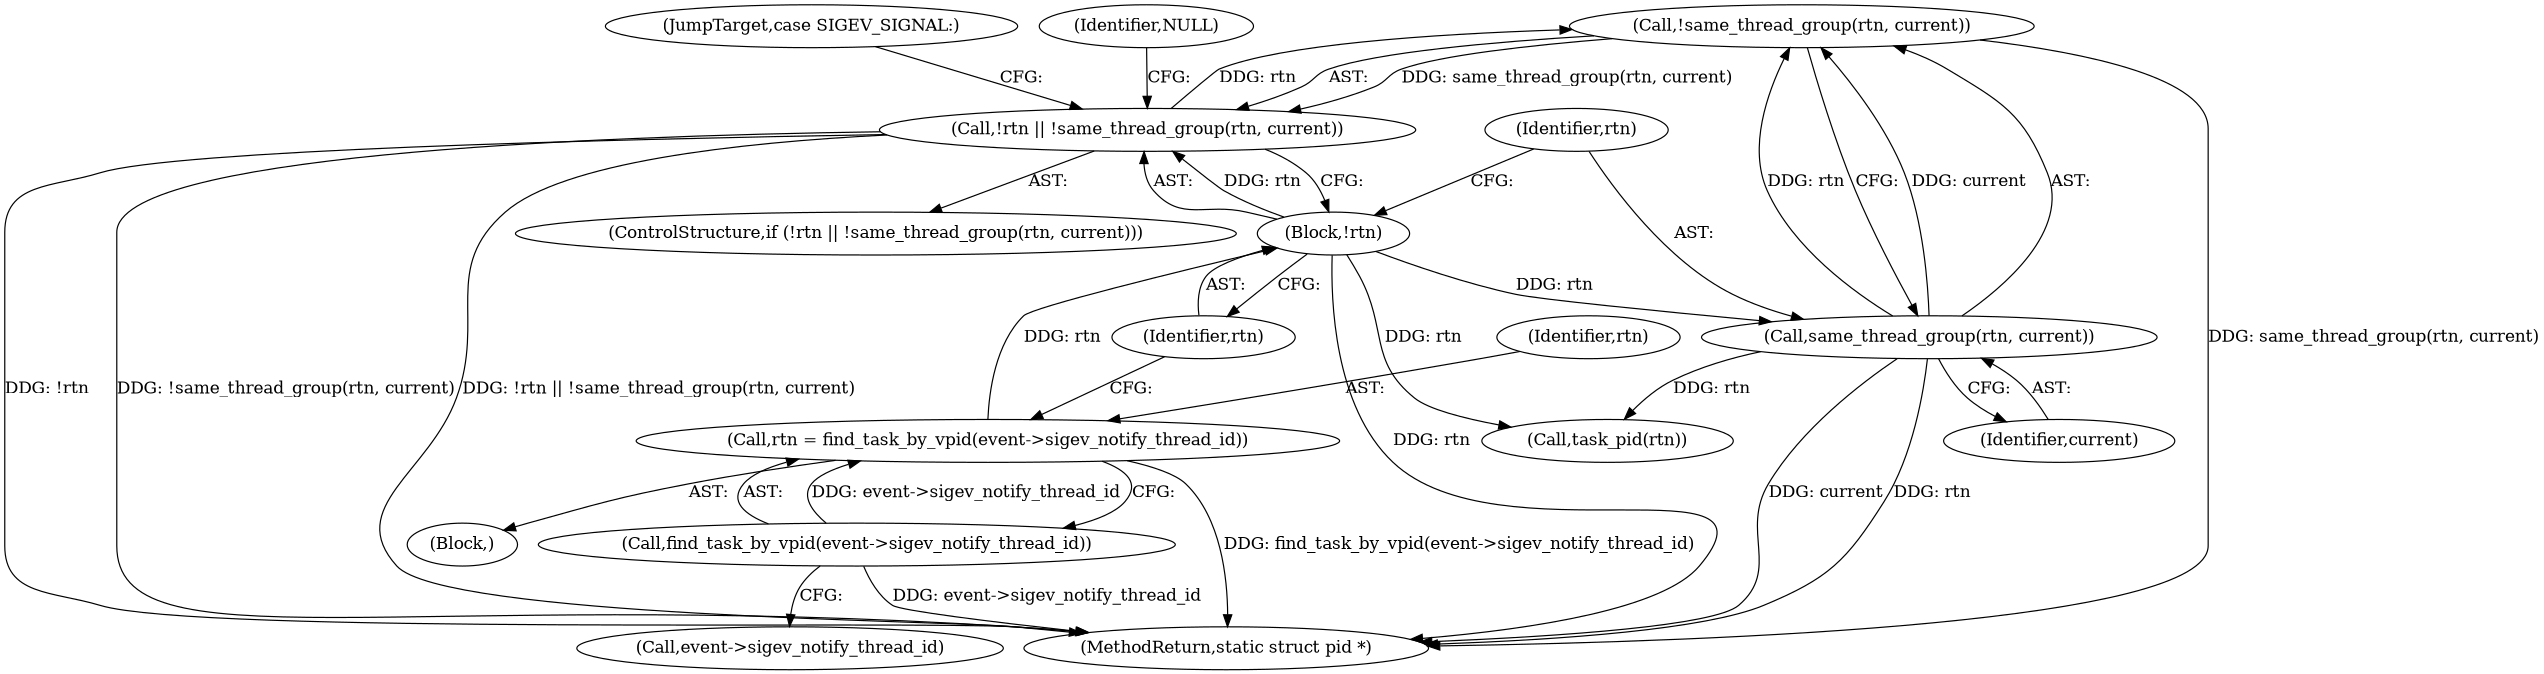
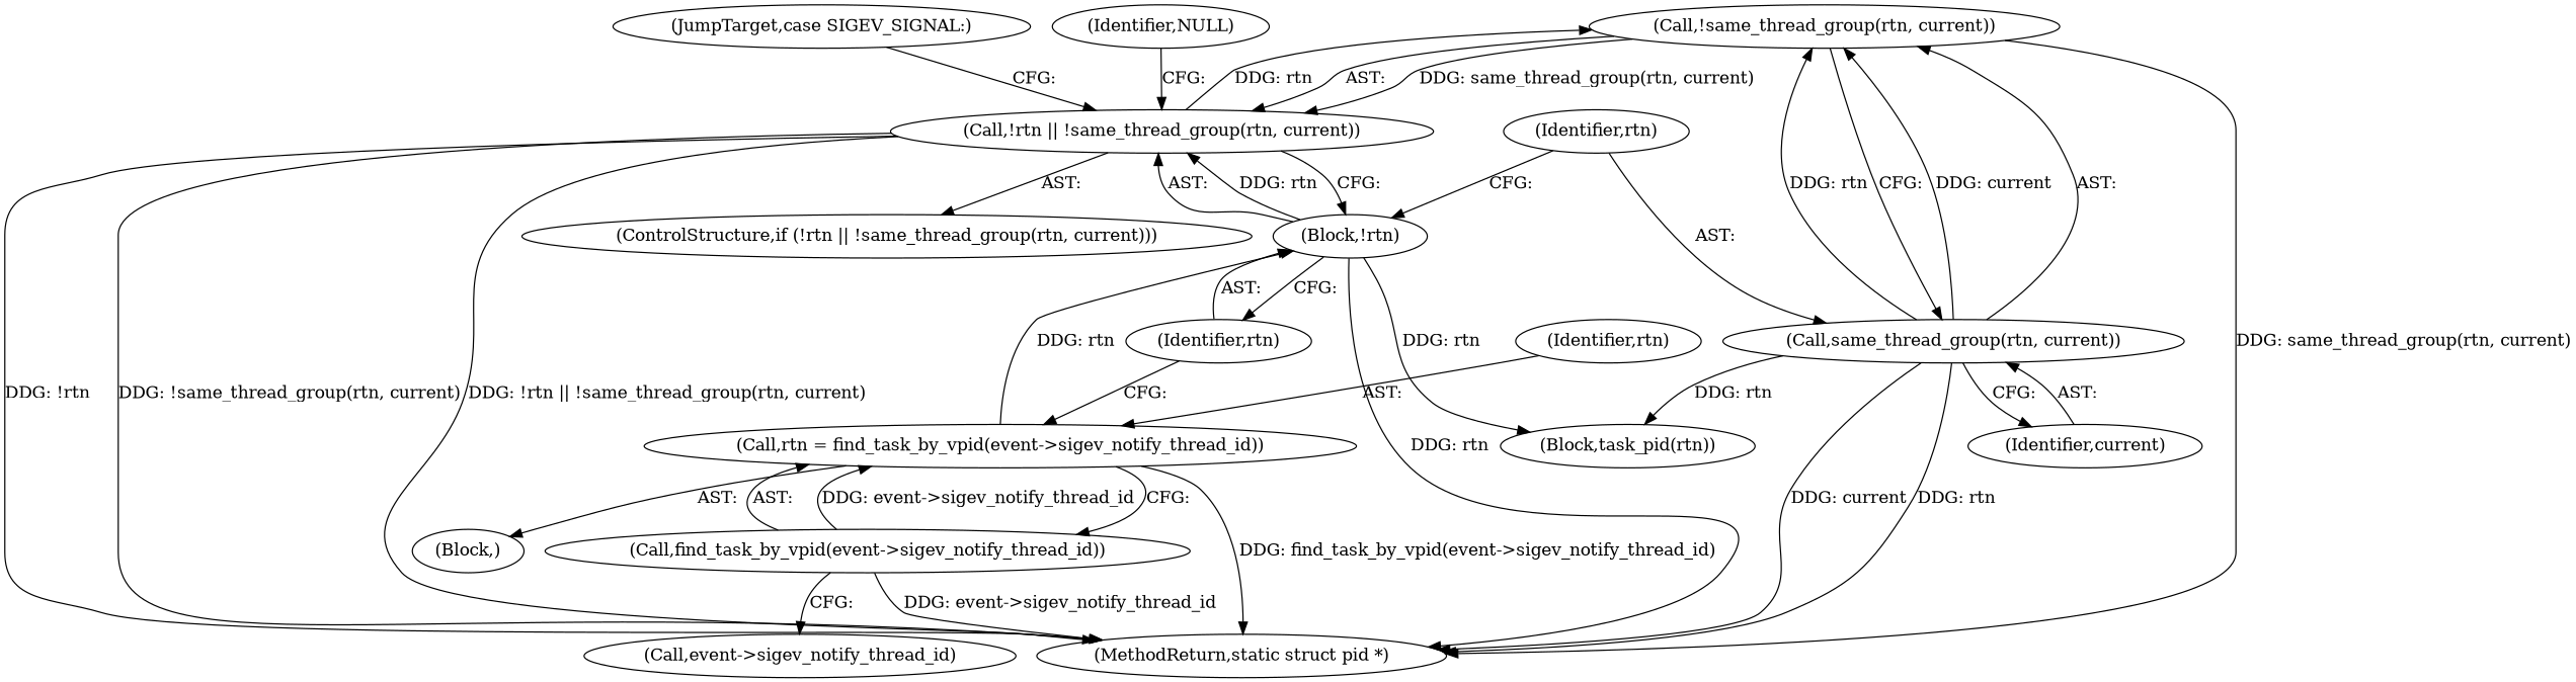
  digraph {
    n1 [label="(Call,!same_thread_group(rtn, current))"]
    n2 [label="(Call,same_thread_group(rtn, current))"]
    n3 [label="(Call,!rtn || !same_thread_group(rtn, current))"]
    n4 [label="(MethodReturn,static struct pid *)"]
    n5 [label="(Identifier,current)"]
-   n6 [label="(Call,task_pid(rtn))"]
+   n6 [label="(Block,task_pid(rtn))"]
    n7 [label="(Block,!rtn)"]
    n8 [label="(ControlStructure,if (!rtn || !same_thread_group(rtn, current)))"]
    n9 [label="(Identifier,rtn)"]
    n10 [label="(Call,rtn = find_task_by_vpid(event->sigev_notify_thread_id))"]
    n11 [label="(Call,find_task_by_vpid(event->sigev_notify_thread_id))"]
    n12 [label="(Block,)"]
    n13 [label="(Call,event->sigev_notify_thread_id)"]
    n14 [label="(Identifier,rtn)"]
    n15 [label="(Identifier,rtn)"]
    n16 [label="(Identifier,NULL)"]
    n17 [label="(JumpTarget,case SIGEV_SIGNAL:)"]
    n1 -> n2 [label="CFG: "]
    n1 -> n3 [label="AST: "]
    n1 -> n3 [label="DDG: same_thread_group(rtn, current)"]
    n1 -> n4 [label="DDG: same_thread_group(rtn, current)"]
    n2 -> n1 [label="AST: "]
    n2 -> n1 [label="DDG: rtn"]
    n2 -> n1 [label="DDG: current"]
    n2 -> n4 [label="DDG: current"]
    n2 -> n4 [label="DDG: rtn"]
    n2 -> n5 [label="CFG: "]
    n2 -> n6 [label="DDG: rtn"]
    n3 -> n1 [label="DDG: rtn"]
    n3 -> n4 [label="DDG: !rtn"]
    n3 -> n4 [label="DDG: !same_thread_group(rtn, current)"]
    n3 -> n4 [label="DDG: !rtn || !same_thread_group(rtn, current)"]
    n3 -> n7 [label="CFG: "]
    n3 -> n8 [label="AST: "]
    n5 -> n2 [label="AST: "]
-   n7 -> n2 [label="DDG: rtn"]
    n7 -> n3 [label="AST: "]
    n7 -> n3 [label="DDG: rtn"]
    n7 -> n4 [label="DDG: rtn"]
    n7 -> n6 [label="DDG: rtn"]
    n7 -> n9 [label="CFG: "]
    n9 -> n7 [label="AST: "]
    n9 -> n10 [label="CFG: "]
    n10 -> n4 [label="DDG: find_task_by_vpid(event->sigev_notify_thread_id)"]
    n10 -> n7 [label="DDG: rtn"]
    n10 -> n11 [label="CFG: "]
    n10 -> n12 [label="AST: "]
    n11 -> n4 [label="DDG: event->sigev_notify_thread_id"]
    n11 -> n10 [label="AST: "]
    n11 -> n10 [label="DDG: event->sigev_notify_thread_id"]
    n11 -> n13 [label="CFG: "]
    n14 -> n10 [label="AST: "]
    n15 -> n2 [label="AST: "]
    n15 -> n7 [label="CFG: "]
    n16 -> n3 [label="CFG: "]
    n17 -> n3 [label="CFG: "]
  }
